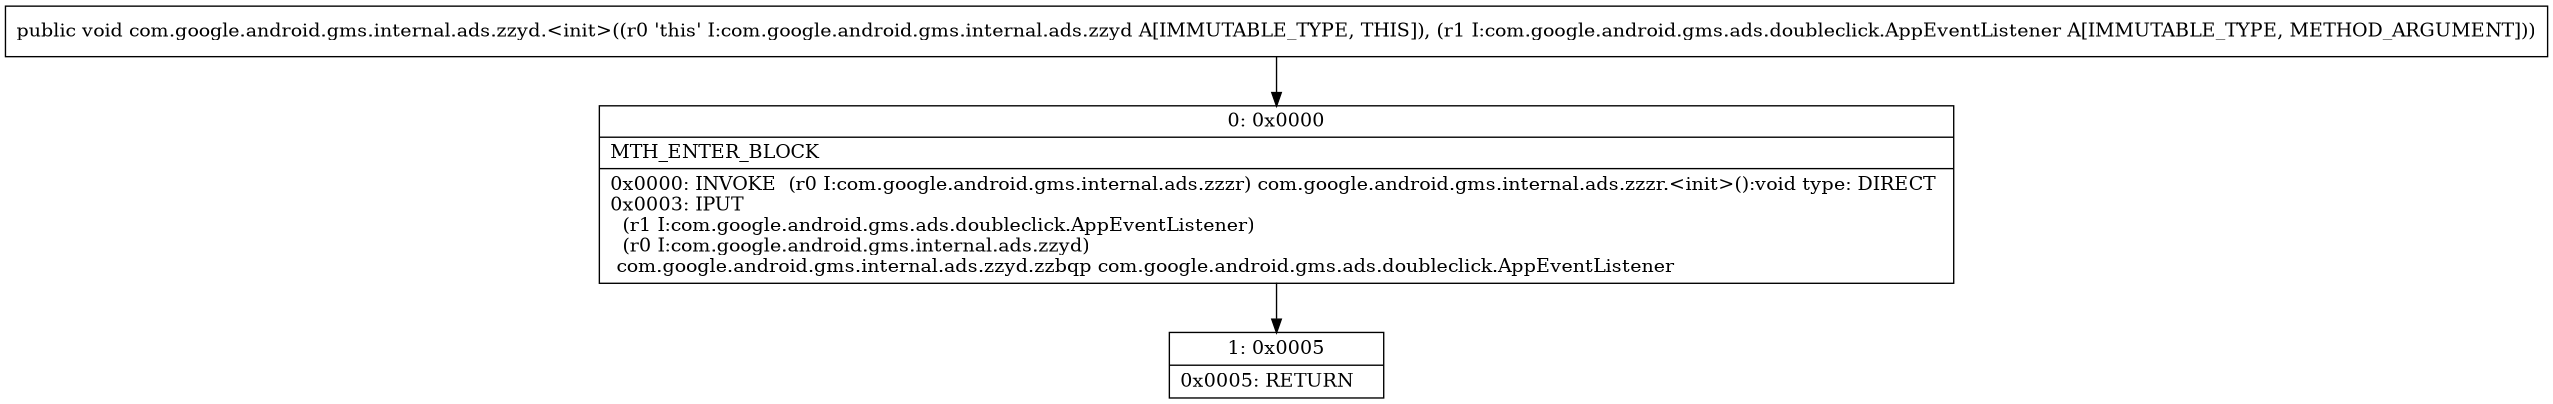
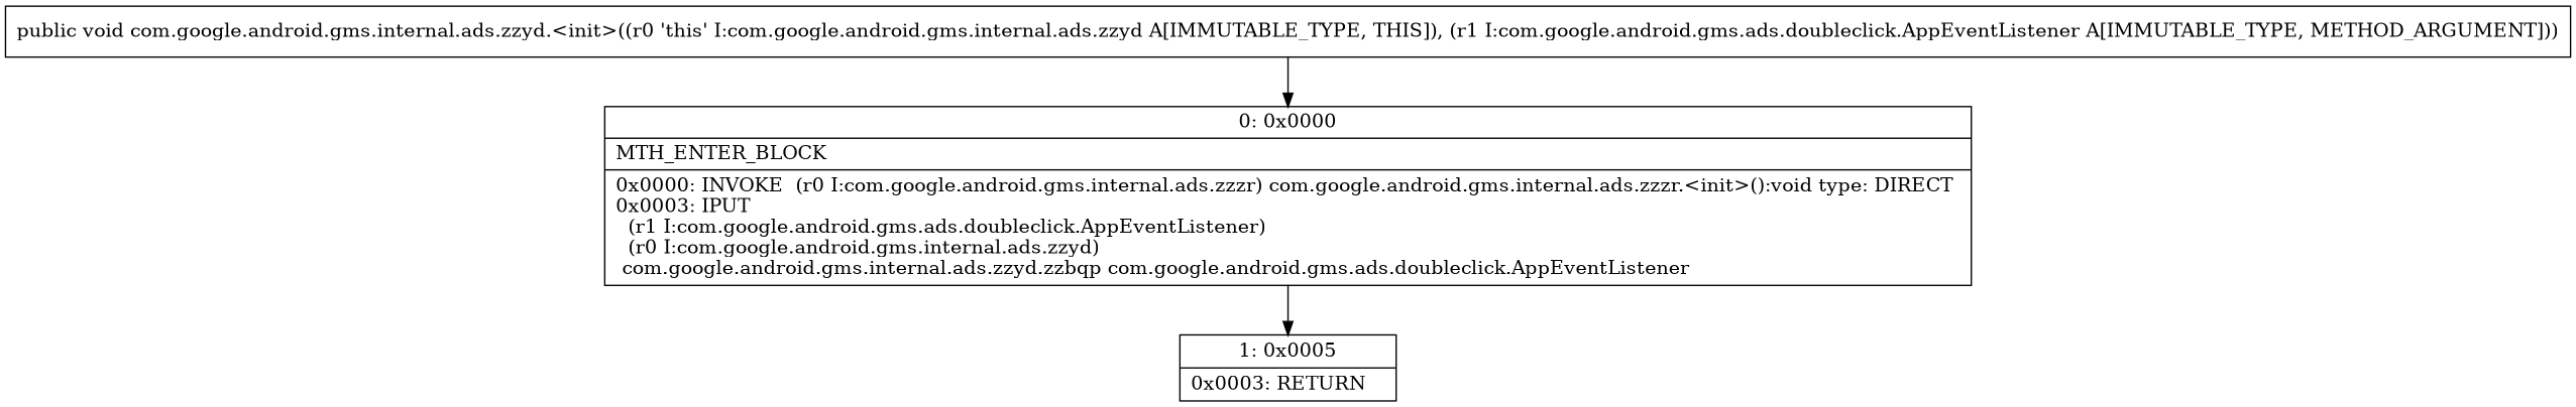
  digraph {
    node [shape=record]
    n1 [label="{0\:\ 0x0000|MTH_ENTER_BLOCK\l|0x0000: INVOKE  (r0 I:com.google.android.gms.internal.ads.zzzr) com.google.android.gms.internal.ads.zzzr.\<init\>():void type: DIRECT \l0x0003: IPUT  \l  (r1 I:com.google.android.gms.ads.doubleclick.AppEventListener)\l  (r0 I:com.google.android.gms.internal.ads.zzyd)\l com.google.android.gms.internal.ads.zzyd.zzbqp com.google.android.gms.ads.doubleclick.AppEventListener \l}"]
-   n2 [label="{1\:\ 0x0005|0x0005: RETURN   \l}"]
+   n2 [label="{1\:\ 0x0005|0x0003: RETURN   \l}"]
    n3 [label="{public void com.google.android.gms.internal.ads.zzyd.\<init\>((r0 'this' I:com.google.android.gms.internal.ads.zzyd A[IMMUTABLE_TYPE, THIS]), (r1 I:com.google.android.gms.ads.doubleclick.AppEventListener A[IMMUTABLE_TYPE, METHOD_ARGUMENT])) }"]
    n1 -> n2
    n3 -> n1
  }
